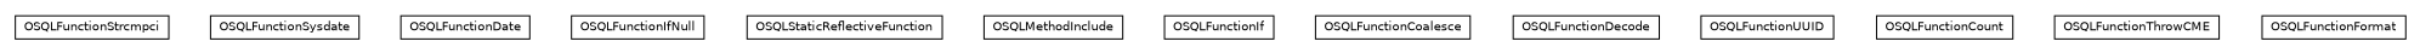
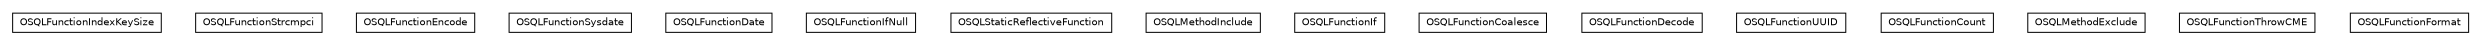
  digraph {
    nodesep=0.25
    ranksep=0.5
    node [fontcolor=black fontname=Helvetica fontsize=10.0 shape=plaintext]
+   n1 [label=<<table title="com.orientechnologies.orient.core.sql.functions.misc.OSQLFunctionIndexKeySize" border="0" cellborder="1" cellspacing="0" cellpadding="2" port="p" href="./OSQLFunctionIndexKeySize.html"> 		<tr><td><table border="0" cellspacing="0" cellpadding="1"> <tr><td align="center" balign="center"> OSQLFunctionIndexKeySize </td></tr> 		</table></td></tr> 		</table>>]
    n2 [label=<<table title="com.orientechnologies.orient.core.sql.functions.misc.OSQLFunctionStrcmpci" border="0" cellborder="1" cellspacing="0" cellpadding="2" port="p" href="./OSQLFunctionStrcmpci.html"> 		<tr><td><table border="0" cellspacing="0" cellpadding="1"> <tr><td align="center" balign="center"> OSQLFunctionStrcmpci </td></tr> 		</table></td></tr> 		</table>>]
+   n3 [label=<<table title="com.orientechnologies.orient.core.sql.functions.misc.OSQLFunctionEncode" border="0" cellborder="1" cellspacing="0" cellpadding="2" port="p" href="./OSQLFunctionEncode.html"> 		<tr><td><table border="0" cellspacing="0" cellpadding="1"> <tr><td align="center" balign="center"> OSQLFunctionEncode </td></tr> 		</table></td></tr> 		</table>>]
    n4 [label=<<table title="com.orientechnologies.orient.core.sql.functions.misc.OSQLFunctionSysdate" border="0" cellborder="1" cellspacing="0" cellpadding="2" port="p" href="./OSQLFunctionSysdate.html"> 		<tr><td><table border="0" cellspacing="0" cellpadding="1"> <tr><td align="center" balign="center"> OSQLFunctionSysdate </td></tr> 		</table></td></tr> 		</table>>]
    n5 [label=<<table title="com.orientechnologies.orient.core.sql.functions.misc.OSQLFunctionDate" border="0" cellborder="1" cellspacing="0" cellpadding="2" port="p" href="./OSQLFunctionDate.html"> 		<tr><td><table border="0" cellspacing="0" cellpadding="1"> <tr><td align="center" balign="center"> OSQLFunctionDate </td></tr> 		</table></td></tr> 		</table>>]
    n6 [label=<<table title="com.orientechnologies.orient.core.sql.functions.misc.OSQLFunctionIfNull" border="0" cellborder="1" cellspacing="0" cellpadding="2" port="p" href="./OSQLFunctionIfNull.html"> 		<tr><td><table border="0" cellspacing="0" cellpadding="1"> <tr><td align="center" balign="center"> OSQLFunctionIfNull </td></tr> 		</table></td></tr> 		</table>>]
    n7 [label=<<table title="com.orientechnologies.orient.core.sql.functions.misc.OSQLStaticReflectiveFunction" border="0" cellborder="1" cellspacing="0" cellpadding="2" port="p" href="./OSQLStaticReflectiveFunction.html"> 		<tr><td><table border="0" cellspacing="0" cellpadding="1"> <tr><td align="center" balign="center"> OSQLStaticReflectiveFunction </td></tr> 		</table></td></tr> 		</table>>]
    n8 [label=<<table title="com.orientechnologies.orient.core.sql.functions.misc.OSQLMethodInclude" border="0" cellborder="1" cellspacing="0" cellpadding="2" port="p" href="./OSQLMethodInclude.html"> 		<tr><td><table border="0" cellspacing="0" cellpadding="1"> <tr><td align="center" balign="center"> OSQLMethodInclude </td></tr> 		</table></td></tr> 		</table>>]
    n9 [label=<<table title="com.orientechnologies.orient.core.sql.functions.misc.OSQLFunctionIf" border="0" cellborder="1" cellspacing="0" cellpadding="2" port="p" href="./OSQLFunctionIf.html"> 		<tr><td><table border="0" cellspacing="0" cellpadding="1"> <tr><td align="center" balign="center"> OSQLFunctionIf </td></tr> 		</table></td></tr> 		</table>>]
    n10 [label=<<table title="com.orientechnologies.orient.core.sql.functions.misc.OSQLFunctionCoalesce" border="0" cellborder="1" cellspacing="0" cellpadding="2" port="p" href="./OSQLFunctionCoalesce.html"> 		<tr><td><table border="0" cellspacing="0" cellpadding="1"> <tr><td align="center" balign="center"> OSQLFunctionCoalesce </td></tr> 		</table></td></tr> 		</table>>]
    n11 [label=<<table title="com.orientechnologies.orient.core.sql.functions.misc.OSQLFunctionDecode" border="0" cellborder="1" cellspacing="0" cellpadding="2" port="p" href="./OSQLFunctionDecode.html"> 		<tr><td><table border="0" cellspacing="0" cellpadding="1"> <tr><td align="center" balign="center"> OSQLFunctionDecode </td></tr> 		</table></td></tr> 		</table>>]
    n12 [label=<<table title="com.orientechnologies.orient.core.sql.functions.misc.OSQLFunctionUUID" border="0" cellborder="1" cellspacing="0" cellpadding="2" port="p" href="./OSQLFunctionUUID.html"> 		<tr><td><table border="0" cellspacing="0" cellpadding="1"> <tr><td align="center" balign="center"> OSQLFunctionUUID </td></tr> 		</table></td></tr> 		</table>>]
    n13 [label=<<table title="com.orientechnologies.orient.core.sql.functions.misc.OSQLFunctionCount" border="0" cellborder="1" cellspacing="0" cellpadding="2" port="p" href="./OSQLFunctionCount.html"> 		<tr><td><table border="0" cellspacing="0" cellpadding="1"> <tr><td align="center" balign="center"> OSQLFunctionCount </td></tr> 		</table></td></tr> 		</table>>]
+   n14 [label=<<table title="com.orientechnologies.orient.core.sql.functions.misc.OSQLMethodExclude" border="0" cellborder="1" cellspacing="0" cellpadding="2" port="p" href="./OSQLMethodExclude.html"> 		<tr><td><table border="0" cellspacing="0" cellpadding="1"> <tr><td align="center" balign="center"> OSQLMethodExclude </td></tr> 		</table></td></tr> 		</table>>]
    n15 [label=<<table title="com.orientechnologies.orient.core.sql.functions.misc.OSQLFunctionThrowCME" border="0" cellborder="1" cellspacing="0" cellpadding="2" port="p" href="./OSQLFunctionThrowCME.html"> 		<tr><td><table border="0" cellspacing="0" cellpadding="1"> <tr><td align="center" balign="center"> OSQLFunctionThrowCME </td></tr> 		</table></td></tr> 		</table>>]
    n16 [label=<<table title="com.orientechnologies.orient.core.sql.functions.misc.OSQLFunctionFormat" border="0" cellborder="1" cellspacing="0" cellpadding="2" port="p" href="./OSQLFunctionFormat.html"> 		<tr><td><table border="0" cellspacing="0" cellpadding="1"> <tr><td align="center" balign="center"> OSQLFunctionFormat </td></tr> 		</table></td></tr> 		</table>>]
  }
